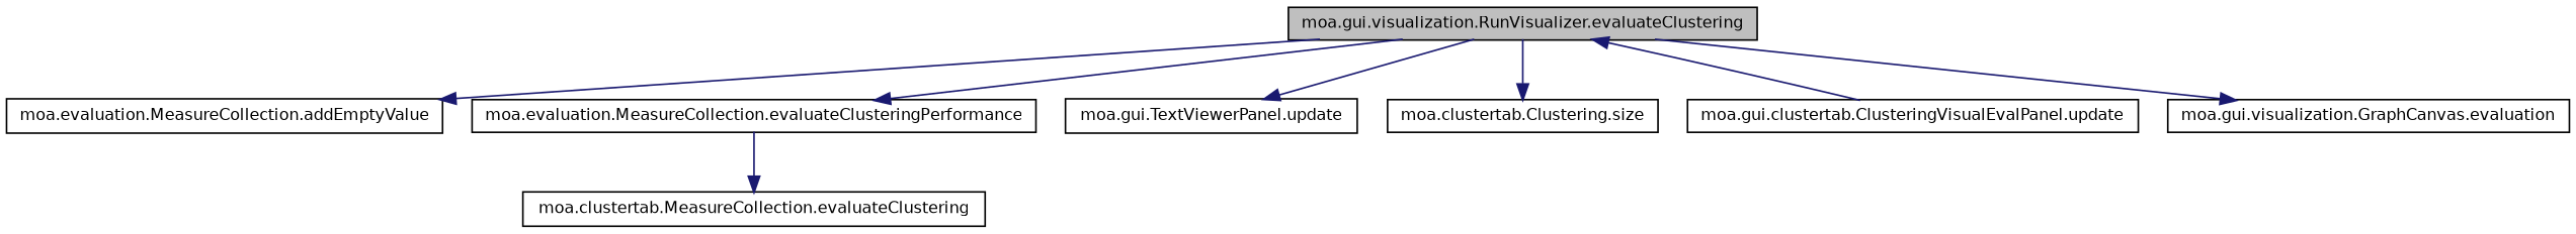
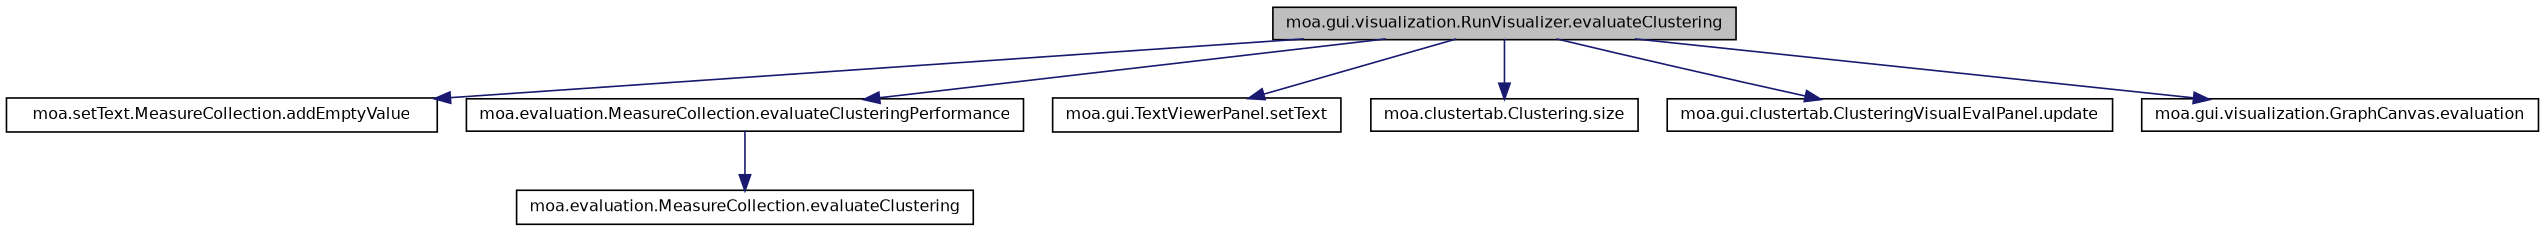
  digraph {
    rankdir=TB
    node [color=black fillcolor=white fontname=Helvetica fontsize=10 shape=record style=filled]
    edge [color=midnightblue fontname=Helvetica fontsize=10 labelfontname=Helvetica labelfontsize=10 style=solid]
    n1 [fillcolor=grey75 fontcolor=black height=0.2 label="moa.gui.visualization.RunVisualizer.evaluateClustering" width=0.4]
-   n2 [height=0.2 label="moa.evaluation.MeasureCollection.addEmptyValue" width=0.4]
+   n2 [height=0.2 label="moa.setText.MeasureCollection.addEmptyValue" width=0.4]
    n3 [height=0.2 label="moa.evaluation.MeasureCollection.evaluateClusteringPerformance" width=0.4]
-   n4 [height=0.2 label="moa.gui.TextViewerPanel.update" width=0.4]
+   n4 [height=0.2 label="moa.gui.TextViewerPanel.setText" width=0.4]
    n5 [height=0.2 label="moa.clustertab.Clustering.size" width=0.4]
    n6 [height=0.2 label="moa.gui.clustertab.ClusteringVisualEvalPanel.update" width=0.4]
    n7 [height=0.2 label="moa.gui.visualization.GraphCanvas.evaluation" width=0.4]
-   n8 [height=0.2 label="moa.clustertab.MeasureCollection.evaluateClustering" width=0.4]
+   n8 [height=0.2 label="moa.evaluation.MeasureCollection.evaluateClustering" width=0.4]
    n1 -> n2
    n1 -> n3
    n1 -> n4
    n1 -> n5
-   n6 -> n1
+   n1 -> n6
    n1 -> n7
    n3 -> n8
  }
